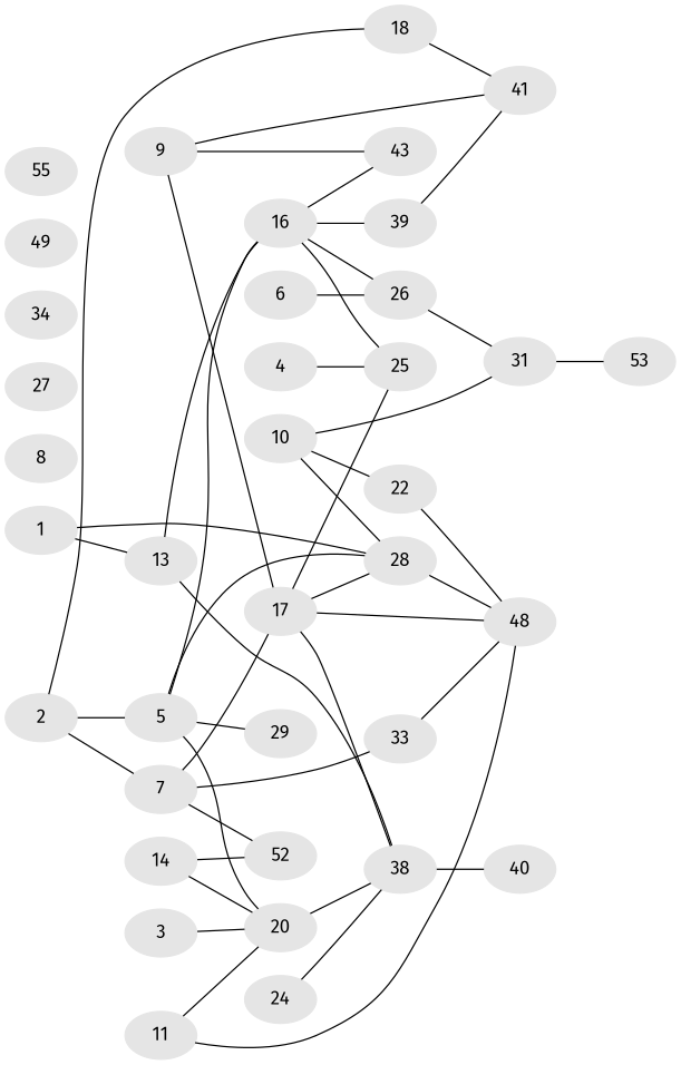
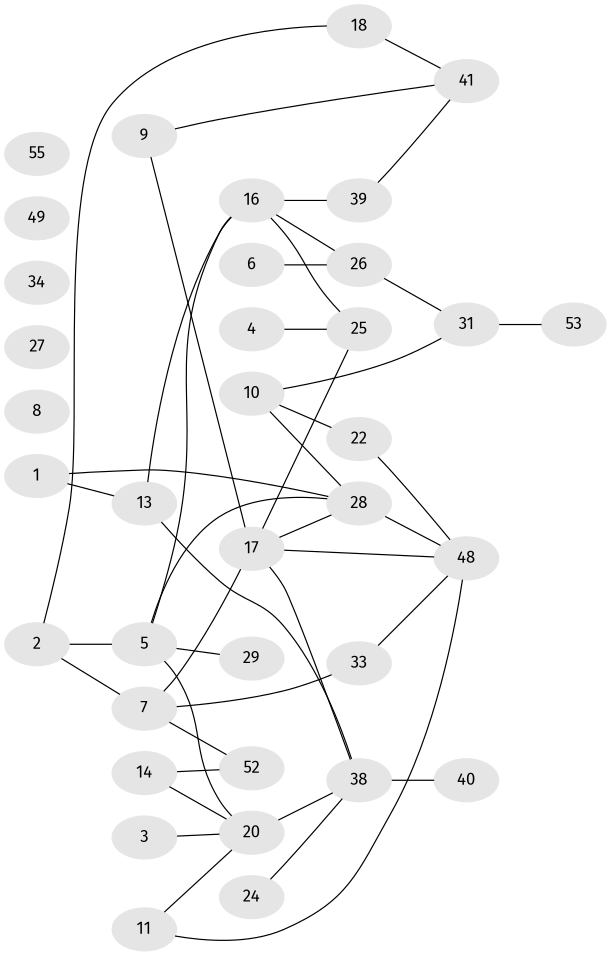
  graph {
    fontname="Fira Sans"
    rankdir=LR
    node [color=gray90 fontname="Fira Sans" style=filled]
    edge [fontname="Fira Sans"]
    1 [super="+30"]
    13 [super="+19"]
    28
    16 [super="+51"]
    38 [super="+42"]
    48 [super="+56"]
    2 [super="+36"]
    5 [super="+50"]
    7 [super="+47"]
    18
    20 [super="+35"]
    29
    17 [super="+23"]
    33 [super="+37"]
    52
    41 [super="+54"]
    3
    4 [super="+32"]
    25 [super="+57"]
    26 [super="+60"]
-   43
    39
    31 [super="+46"]
    6
    8
    9 [super="+15"]
    10 [super="+12"]
    22
    53
    11
    40
    14 [super="+21"]
    24
    27 [super="+44"]
    34
    49 [super="+59"]
    55
    1 -- 13
    1 -- 28
    13 -- 16
    13 -- 38
    28 -- 48
    16 -- 25
    16 -- 26
-   16 -- 43
    16 -- 39
    38 -- 40
    2 -- 5
    2 -- 7
    2 -- 18
    5 -- 28
    5 -- 16
    5 -- 20 [weight=2]
    5 -- 29
    7 -- 17
    7 -- 33
    7 -- 52
    18 -- 41
    20 -- 38
    17 -- 28
    17 -- 38
    17 -- 48
    17 -- 25
    33 -- 48
    3 -- 20
    4 -- 25
    26 -- 31
    39 -- 41
    31 -- 53
    6 -- 26
    9 -- 17
    9 -- 41
-   9 -- 43
    10 -- 28
    10 -- 31
    10 -- 22
    22 -- 48
    11 -- 48
    11 -- 20
    14 -- 20
    14 -- 52
    24 -- 38
  }
